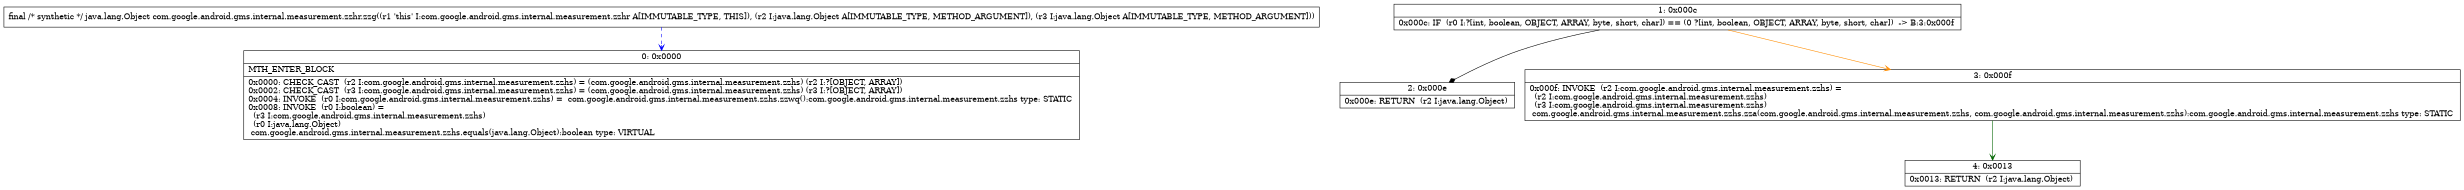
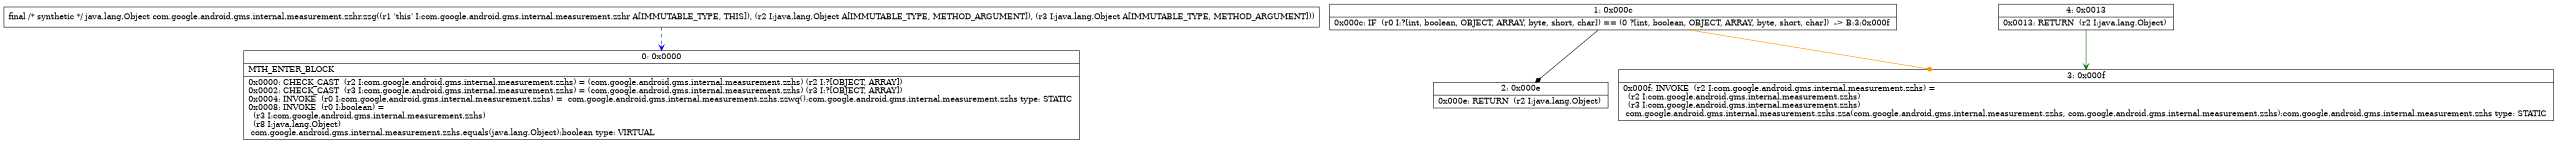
  digraph {
    node [shape=record]
    edge [arrowhead=diamond style=solid]
-   n1 [label="{0\:\ 0x0000|MTH_ENTER_BLOCK\l|0x0000: CHECK_CAST  (r2 I:com.google.android.gms.internal.measurement.zzhs) = (com.google.android.gms.internal.measurement.zzhs) (r2 I:?[OBJECT, ARRAY]) \l0x0002: CHECK_CAST  (r3 I:com.google.android.gms.internal.measurement.zzhs) = (com.google.android.gms.internal.measurement.zzhs) (r3 I:?[OBJECT, ARRAY]) \l0x0004: INVOKE  (r0 I:com.google.android.gms.internal.measurement.zzhs) =  com.google.android.gms.internal.measurement.zzhs.zzwq():com.google.android.gms.internal.measurement.zzhs type: STATIC \l0x0008: INVOKE  (r0 I:boolean) = \l  (r3 I:com.google.android.gms.internal.measurement.zzhs)\l  (r0 I:java.lang.Object)\l com.google.android.gms.internal.measurement.zzhs.equals(java.lang.Object):boolean type: VIRTUAL \l}"]
+   n1 [label="{0\:\ 0x0000|MTH_ENTER_BLOCK\l|0x0000: CHECK_CAST  (r2 I:com.google.android.gms.internal.measurement.zzhs) = (com.google.android.gms.internal.measurement.zzhs) (r2 I:?[OBJECT, ARRAY]) \l0x0002: CHECK_CAST  (r3 I:com.google.android.gms.internal.measurement.zzhs) = (com.google.android.gms.internal.measurement.zzhs) (r3 I:?[OBJECT, ARRAY]) \l0x0004: INVOKE  (r0 I:com.google.android.gms.internal.measurement.zzhs) =  com.google.android.gms.internal.measurement.zzhs.zzwq():com.google.android.gms.internal.measurement.zzhs type: STATIC \l0x0008: INVOKE  (r0 I:boolean) = \l  (r3 I:com.google.android.gms.internal.measurement.zzhs)\l  (r8 I:java.lang.Object)\l com.google.android.gms.internal.measurement.zzhs.equals(java.lang.Object):boolean type: VIRTUAL \l}"]
    n2 [label="{1\:\ 0x000c|0x000c: IF  (r0 I:?[int, boolean, OBJECT, ARRAY, byte, short, char]) == (0 ?[int, boolean, OBJECT, ARRAY, byte, short, char])  \-\> B:3:0x000f \l}"]
    n3 [label="{2\:\ 0x000e|0x000e: RETURN  (r2 I:java.lang.Object) \l}"]
    n4 [label="{3\:\ 0x000f|0x000f: INVOKE  (r2 I:com.google.android.gms.internal.measurement.zzhs) = \l  (r2 I:com.google.android.gms.internal.measurement.zzhs)\l  (r3 I:com.google.android.gms.internal.measurement.zzhs)\l com.google.android.gms.internal.measurement.zzhs.zza(com.google.android.gms.internal.measurement.zzhs, com.google.android.gms.internal.measurement.zzhs):com.google.android.gms.internal.measurement.zzhs type: STATIC \l}"]
    n5 [label="{4\:\ 0x0013|0x0013: RETURN  (r2 I:java.lang.Object) \l}"]
    n6 [label="{final \/* synthetic *\/ java.lang.Object com.google.android.gms.internal.measurement.zzhr.zzg((r1 'this' I:com.google.android.gms.internal.measurement.zzhr A[IMMUTABLE_TYPE, THIS]), (r2 I:java.lang.Object A[IMMUTABLE_TYPE, METHOD_ARGUMENT]), (r3 I:java.lang.Object A[IMMUTABLE_TYPE, METHOD_ARGUMENT])) }"]
    n2 -> n3 [color=black]
-   n2 -> n4 [arrowhead=vee color=darkorange]
-   n4 -> n5 [arrowhead=vee color=darkgreen]
+   n2 -> n4 [color=darkorange]
+   n5 -> n4 [arrowhead=vee color=darkgreen]
    n6 -> n1 [arrowhead=vee color=blue style=dashed]
  }
